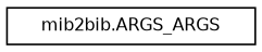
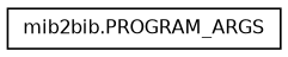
  digraph {
    rankdir=LR
-   n1 [color=black fillcolor=white fontname=Helvetica fontsize=10 height=0.2 label="mib2bib.ARGS_ARGS" shape=record style=filled width=0.4]
+   n1 [color=black fillcolor=white fontname=Helvetica fontsize=10 height=0.2 label="mib2bib.PROGRAM_ARGS" shape=record style=filled width=0.4]
  }
